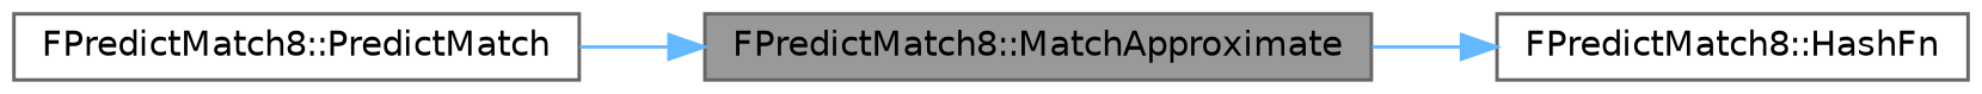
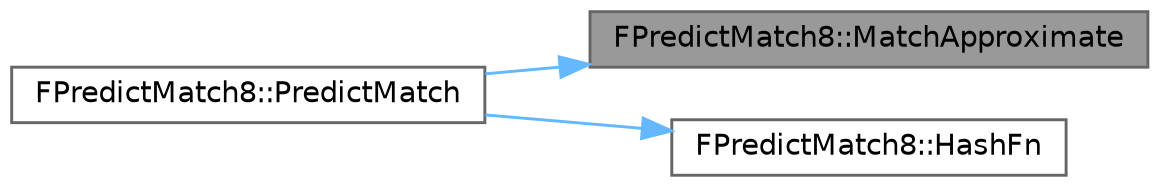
  digraph {
    rankdir=LR
    node [color=grey40 fillcolor=white fontname=Helvetica fontsize=10 shape=box style=filled]
    edge [color=steelblue1 fontname=Helvetica fontsize=10 labelfontname=Helvetica labelfontsize=10 style=solid]
    n1 [color=gray40 fillcolor=grey60 fontcolor=black height=0.2 label="FPredictMatch8::MatchApproximate" width=0.4]
    n2 [height=0.2 label="FPredictMatch8::PredictMatch" width=0.4]
    n3 [height=0.2 label="FPredictMatch8::HashFn" width=0.4]
    n2 -> n1
-   n1 -> n3
+   n2 -> n3
  }
